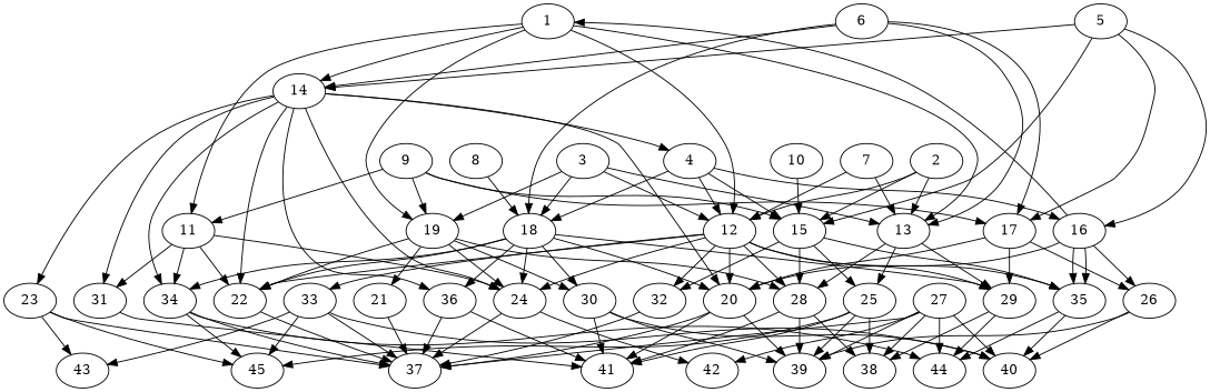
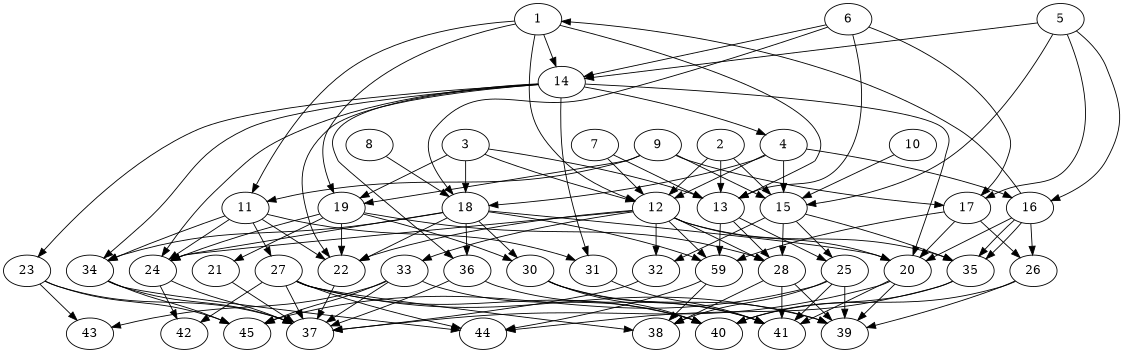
  digraph {
    node [alpha=0.15]
    1 [alpha=0.05 expect_size=17381376]
    11 [alpha=0.09 expect_size=13060096]
    12 [alpha=0.05 expect_size=24014848]
    13 [alpha=0.11 expect_size=9972736]
    14 [alpha=0.20 expect_size=51955712]
    19 [alpha=0.14 expect_size=12636160]
    22 [alpha=0.00 expect_size=28232704]
    24 [alpha=0.06 expect_size=17939456]
    27 [alpha=0.16 expect_size=22508544]
    31 [alpha=0.18 expect_size=24241152]
    34 [expect_size=10809344]
    20 [alpha=0.17 expect_size=16520192]
    28 [alpha=0.11 expect_size=10192896]
-   29 [alpha=0.16 expect_size=45958144]
+   29 [alpha=0.16 expect_size=45958144 label=59]
    32 [alpha=0.09 expect_size=35601408]
    33 [alpha=0.02 expect_size=36623360]
    35 [alpha=0.07 expect_size=24572928]
    25 [alpha=0.07 expect_size=17670144]
    23 [alpha=0.09 expect_size=38974464]
    36 [alpha=0.20 expect_size=40998912]
    4 [alpha=0.19 expect_size=24470528]
    16 [expect_size=6976512]
    26 [alpha=0.13 expect_size=35140608]
    30 [expect_size=31739904]
    21 [alpha=0.05 expect_size=7306240]
    37 [alpha=0.13 expect_size=24600576]
    42 [alpha=0.19 expect_size=15874048]
    39 [expect_size=41702400]
    38 [alpha=0.03 expect_size=15950848]
    40 [alpha=0.13 expect_size=31127552]
    44 [alpha=0.09 expect_size=43190272]
    41 [alpha=0.11 expect_size=19911680]
    45 [alpha=0.02 expect_size=31617024]
    43 [alpha=0.01 expect_size=37784576]
    2 [alpha=0.14 expect_size=23232512]
    15 [alpha=0.07 expect_size=50263040]
    3 [alpha=0.18 expect_size=35929088]
    18 [expect_size=42740736]
    5 [alpha=0.02 expect_size=15513600]
    17 [expect_size=7514112]
    6 [alpha=0.00 expect_size=16941056]
    7 [expect_size=45815808]
    8 [alpha=0.07 expect_size=31895552]
    9 [alpha=0.02 expect_size=28884992]
    10 [alpha=0.16 expect_size=40929280]
    1 -> 11
    1 -> 12
    1 -> 13
    1 -> 14
    1 -> 19
    11 -> 22
    11 -> 24
+   11 -> 27
    11 -> 31
    11 -> 34
    12 -> 22
    12 -> 24
    12 -> 20
    12 -> 28
    12 -> 29
    12 -> 32
    12 -> 33
    12 -> 35
    13 -> 28
    13 -> 29
    13 -> 25
    14 -> 22
    14 -> 24
    14 -> 31
    14 -> 34
    14 -> 20
    14 -> 23
    14 -> 36
    14 -> 4
    19 -> 22
    19 -> 24
    19 -> 28
    19 -> 30
    19 -> 21
    22 -> 37
    24 -> 37
    24 -> 42
    27 -> 37
    27 -> 42
    27 -> 39
    27 -> 38
    27 -> 40
    27 -> 44
    31 -> 41
    34 -> 37
    34 -> 44
    34 -> 45
    20 -> 37
    20 -> 39
    20 -> 41
    28 -> 39
    28 -> 38
    28 -> 41
    29 -> 38
    29 -> 44
    32 -> 37
    33 -> 37
    33 -> 40
    33 -> 45
    33 -> 43
    35 -> 40
    35 -> 44
    25 -> 39
    25 -> 38
    25 -> 41
    25 -> 45
    23 -> 37
    23 -> 45
    23 -> 43
    36 -> 37
    36 -> 41
    4 -> 12
    4 -> 16
    4 -> 15
    4 -> 18
    16 -> 1
    16 -> 20
    16 -> 35
    16 -> 35
    16 -> 26
    26 -> 39
    26 -> 40
    30 -> 39
    30 -> 40
    30 -> 41
    21 -> 37
    2 -> 12
    2 -> 13
    2 -> 15
    15 -> 28
    15 -> 32
    15 -> 35
    15 -> 25
    3 -> 12
    3 -> 13
    3 -> 19
    3 -> 18
    18 -> 22
    18 -> 24
    18 -> 34
    18 -> 20
    18 -> 29
    18 -> 36
    18 -> 30
    5 -> 14
    5 -> 16
    5 -> 15
    5 -> 17
    17 -> 20
    17 -> 29
    17 -> 26
    6 -> 13
    6 -> 14
    6 -> 18
    6 -> 17
    7 -> 12
    7 -> 13
    8 -> 18
    9 -> 11
    9 -> 19
    9 -> 15
    9 -> 17
    10 -> 15
  }
